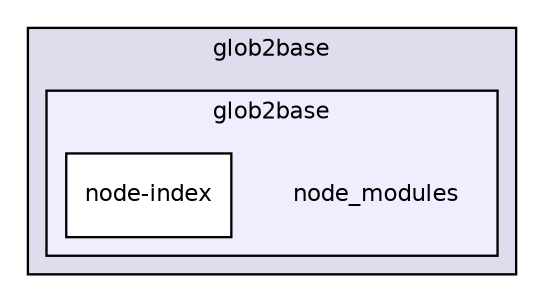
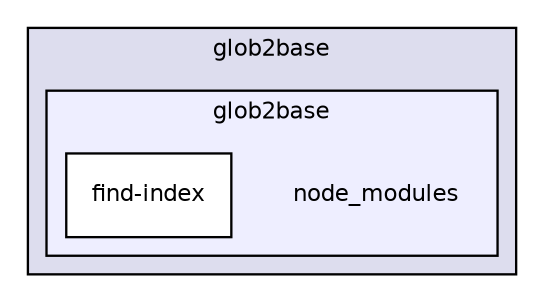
  digraph {
    compound=true
    node [fontname=Helvetica fontsize=10]
    n1 [label=node_modules shape=plaintext]
-   n2 [color=black fillcolor=white label="node-index" shape=box style=filled]
+   n2 [color=black fillcolor=white label="find-index" shape=box style=filled]
    subgraph cluster_1 {
      bgcolor="#ddddee"
      fontname=Helvetica
      fontsize=10
      label=glob2base
      pencolor=black
      subgraph cluster_2 {
        bgcolor="#eeeeff"
        fontname=Helvetica
        fontsize=10
        pencolor=black
        n1
        n2
      }
    }
  }
